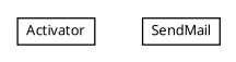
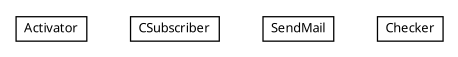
  digraph {
    nodesep=0.25
    ranksep=0.5
    fontname="Noto Sans"
    node [fontcolor=black fontname="Noto Sans" fontsize=10.0 shape=plaintext]
    n1 [label=<<table title="org.universAAL.ri.keepalive.receiver.Activator" border="0" cellborder="1" cellspacing="0" cellpadding="2" port="p" href="./Activator.html"> 		<tr><td><table border="0" cellspacing="0" cellpadding="1"> <tr><td align="center" balign="center"> Activator </td></tr> 		</table></td></tr> 		</table>>]
+   n2 [label=<<table title="org.universAAL.ri.keepalive.receiver.CSubscriber" border="0" cellborder="1" cellspacing="0" cellpadding="2" port="p" href="./CSubscriber.html"> 		<tr><td><table border="0" cellspacing="0" cellpadding="1"> <tr><td align="center" balign="center"> CSubscriber </td></tr> 		</table></td></tr> 		</table>>]
    n3 [label=<<table title="org.universAAL.ri.keepalive.receiver.SendMail" border="0" cellborder="1" cellspacing="0" cellpadding="2" port="p" href="./SendMail.html"> 		<tr><td><table border="0" cellspacing="0" cellpadding="1"> <tr><td align="center" balign="center"> SendMail </td></tr> 		</table></td></tr> 		</table>>]
+   n4 [label=<<table title="org.universAAL.ri.keepalive.receiver.Checker" border="0" cellborder="1" cellspacing="0" cellpadding="2" port="p" href="./Checker.html"> 		<tr><td><table border="0" cellspacing="0" cellpadding="1"> <tr><td align="center" balign="center"> Checker </td></tr> 		</table></td></tr> 		</table>>]
  }
